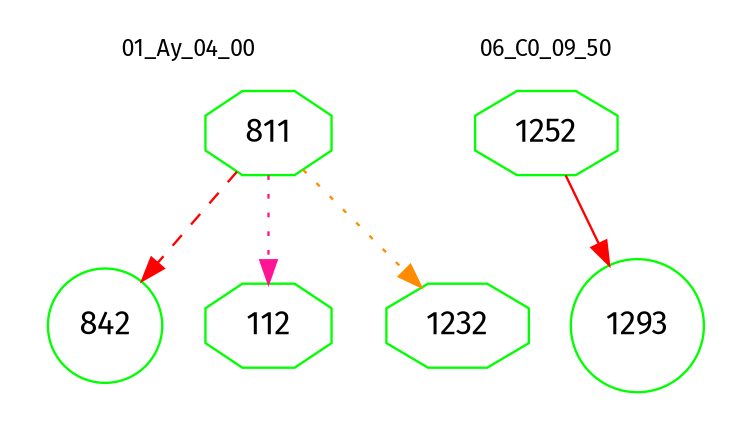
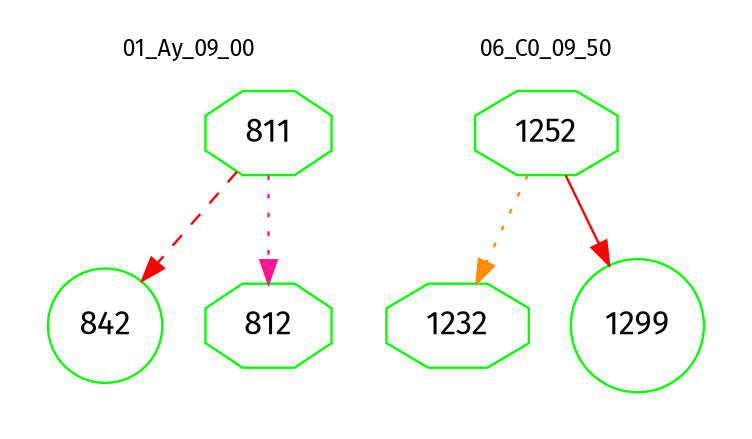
  digraph {
    fontname="Fira Sans"
    node [color=green fontname="Fira Sans" shape=octagon]
    edge [color=red fontname="Fira Sans" style=dotted]
    n1 [label=811]
    n2 [label=842 shape=circle]
-   n3 [label=112]
+   n3 [label=812]
    n4 [label=1252]
    n5 [label=1232]
-   n6 [label=1293 shape=circle]
+   n6 [label=1299 shape=circle]
    subgraph cluster_1 {
      color=white
      fontsize=10
-     label="01_Ay_04_00"
+     label="01_Ay_09_00"
      n1
      n2
      n3
    }
    subgraph cluster_2 {
      color=white
      fontsize=10
      label="06_C0_09_50"
      n4
      n5
      n6
    }
    n1 -> n2 [style=dashed]
    n1 -> n3 [color=deeppink]
-   n1 -> n5 [color=darkorange]
+   n4 -> n5 [color=darkorange]
    n4 -> n6 [style=solid]
  }
